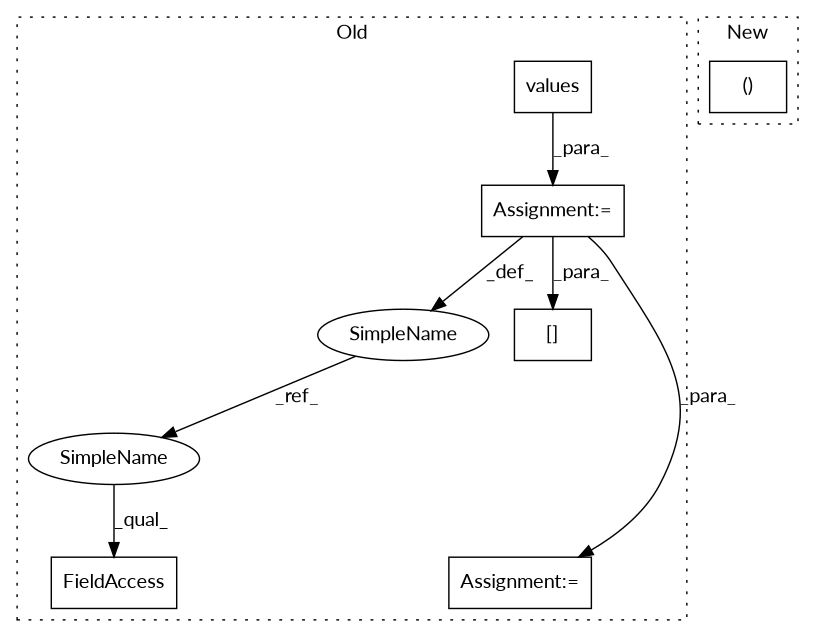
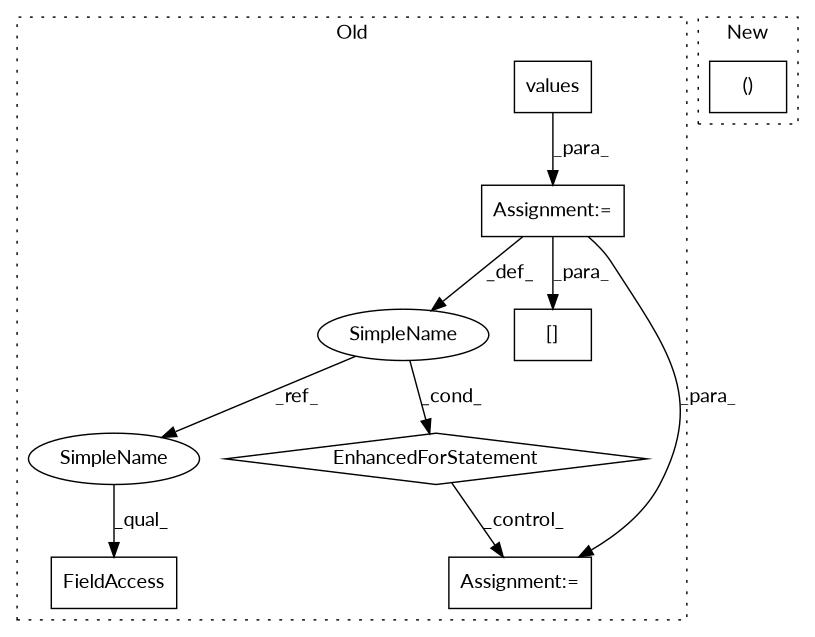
  digraph {
    fontname=Lato
    node [a=7 l=8 s="4439,4530" shape=box fontname=Lato]
    edge [fontname=Lato]
    n1 [a=32 label=values s=4522]
    n2 [l="57,2" label="Assignment:="]
+   n3 [a=70 l="57,2" label=EnhancedForStatement shape=diamond]
    n4 [a=22 label=FieldAccess s=4684]
    n5 [a=42 l=4 label=SimpleName s=4500 shape=ellipse]
    n6 [a=2 l="11,1" label="[]" s="4588,4607"]
    n7 [l=1 label="Assignment:=" s=4664]
    n8 [a=42 l=4 label=SimpleName s=4684 shape=ellipse]
    n9 [a=106 l=18 label="()" s=3727]
    subgraph cluster_1 {
      label=Old
      style=dotted
      n1
      n2
+     n3
      n4
      n5
      n6
      n7
      n8
    }
    subgraph cluster_2 {
      label=New
      style=dotted
      n9
    }
    n1 -> n2 [label=_para_]
    n2 -> n5 [label=_def_]
    n2 -> n6 [label=_para_]
    n2 -> n7 [label=_para_]
+   n3 -> n7 [label=_control_]
+   n5 -> n3 [label=_cond_]
    n5 -> n8 [label=_ref_]
    n8 -> n4 [label=_qual_]
  }
